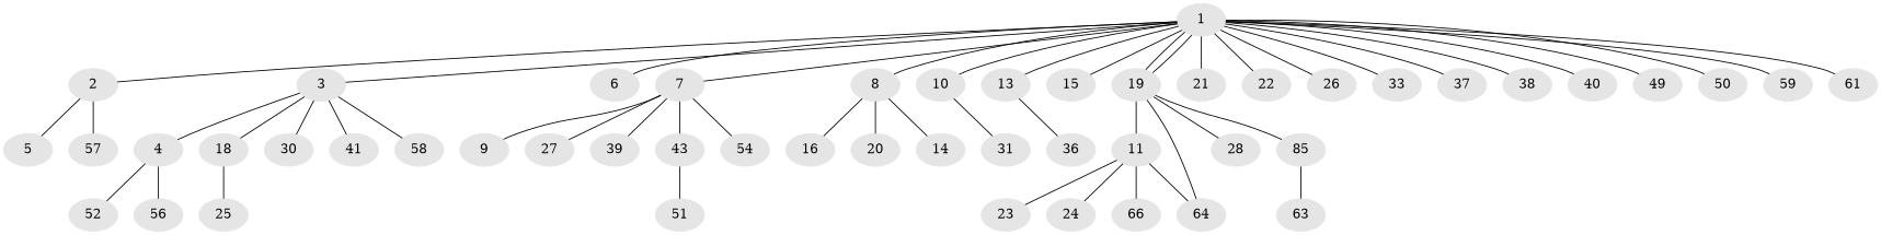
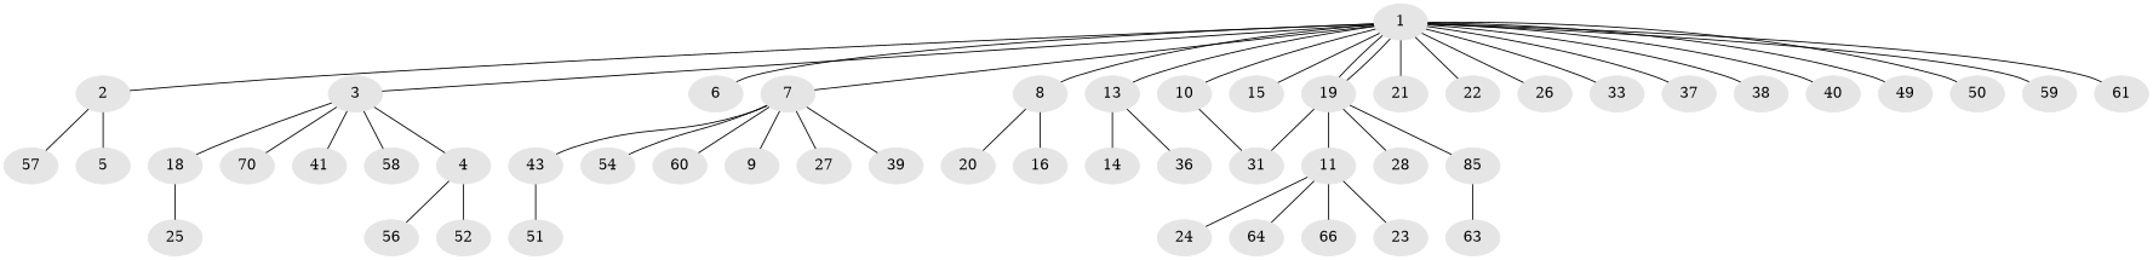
  graph {
    node [color=gray90 style=filled]
    1 [super="+32"]
    2 [super="+44"]
    3 [super="+62"]
    6
    7 [super="+29"]
    8 [super="+47"]
    10 [super="+17"]
    13 [super="+55"]
    15 [super="+59"]
    19
    21
    22
    26 [super="+34"]
    33
    37
    38
    40
    49
    50
    n20 [label=59]
    61
    5
    57
    4 [super="+45"]
    18 [super="+48"]
-   30
+   30 [label=70]
    41
    58
    9
    27
    39
    43 [super="+65"]
    54
+   60
    16 [super="+46"]
    20
    31
    11 [super="+12"]
    23
    24
    64
    66
    14
    36
    28
    n46 [label=85 super="+42"]
    52
    56
    25
    51
    63
    1 -- 2
    1 -- 3
    1 -- 6
    1 -- 7
    1 -- 8
    1 -- 10
    1 -- 13
    1 -- 15
    1 -- 19
    1 -- 19
    1 -- 21
    1 -- 22
    1 -- 26
    1 -- 33
    1 -- 37
    1 -- 38
    1 -- 40
    1 -- 49
    1 -- 50
    1 -- n20
    1 -- 61
    2 -- 5
    2 -- 57
    3 -- 4
    3 -- 18
    3 -- 30
    3 -- 41
    3 -- 58
    7 -- 9
    7 -- 27
    7 -- 39
    7 -- 43
    7 -- 54
+   7 -- 60
    8 -- 16
    8 -- 20
    10 -- 31
-   8 -- 14
+   13 -- 14
    13 -- 36
-   19 -- 64
+   19 -- 31
    19 -- 11
    19 -- 28
    19 -- n46
    4 -- 52
    4 -- 56
    18 -- 25
    43 -- 51
    11 -- 23
    11 -- 24
    11 -- 64
    11 -- 66
    n46 -- 63
  }
